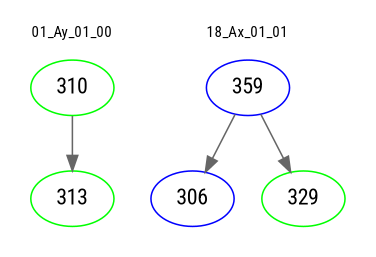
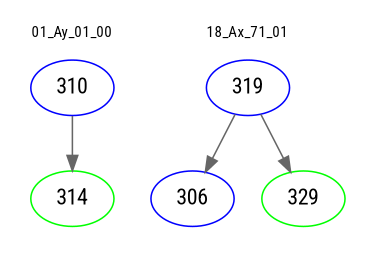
  digraph {
    fontname="Roboto Condensed"
    node [color=blue fontname="Roboto Condensed"]
    edge [color=gray40 fontname="Roboto Condensed"]
-   n1 [color=green label=310]
-   n2 [color=green label=313]
-   n3 [label=359]
+   n1 [label=310]
+   n2 [color=green label=314]
+   n3 [label=319]
    n4 [label=306]
    n5 [color=green label=329]
    subgraph cluster_1 {
      color=white
      fontsize=10
      label="01_Ay_01_00"
      n1
      n2
    }
    subgraph cluster_2 {
      color=white
      fontsize=10
-     label="18_Ax_01_01"
+     label="18_Ax_71_01"
      n3
      n4
      n5
    }
    n1 -> n2
    n3 -> n4
    n3 -> n5
  }
